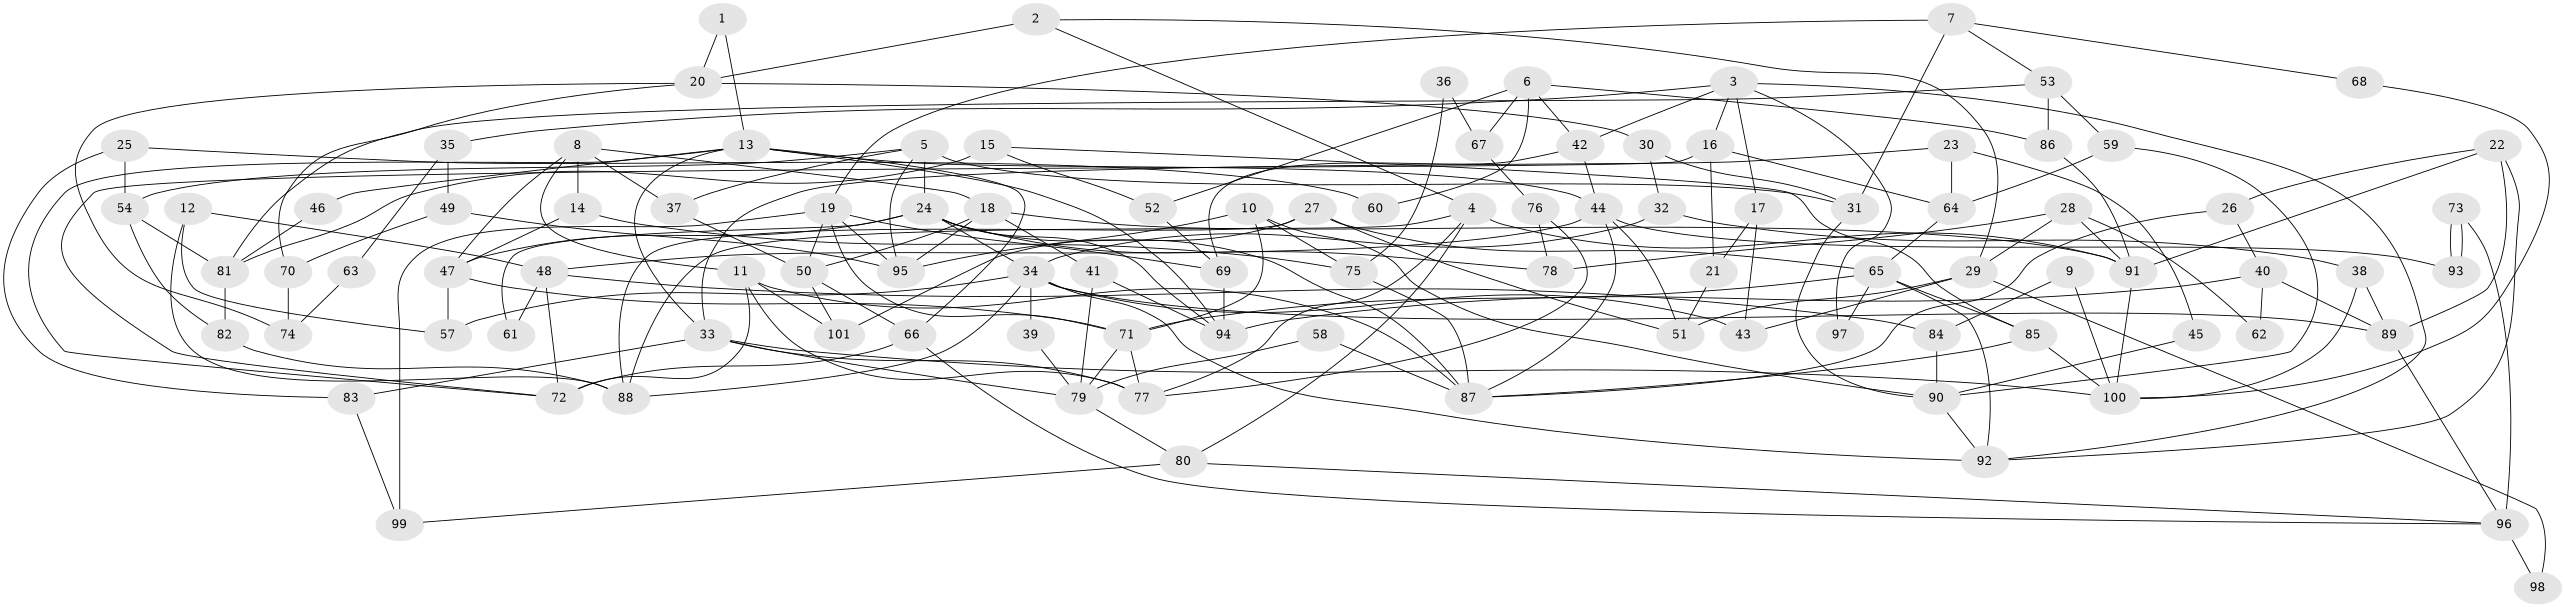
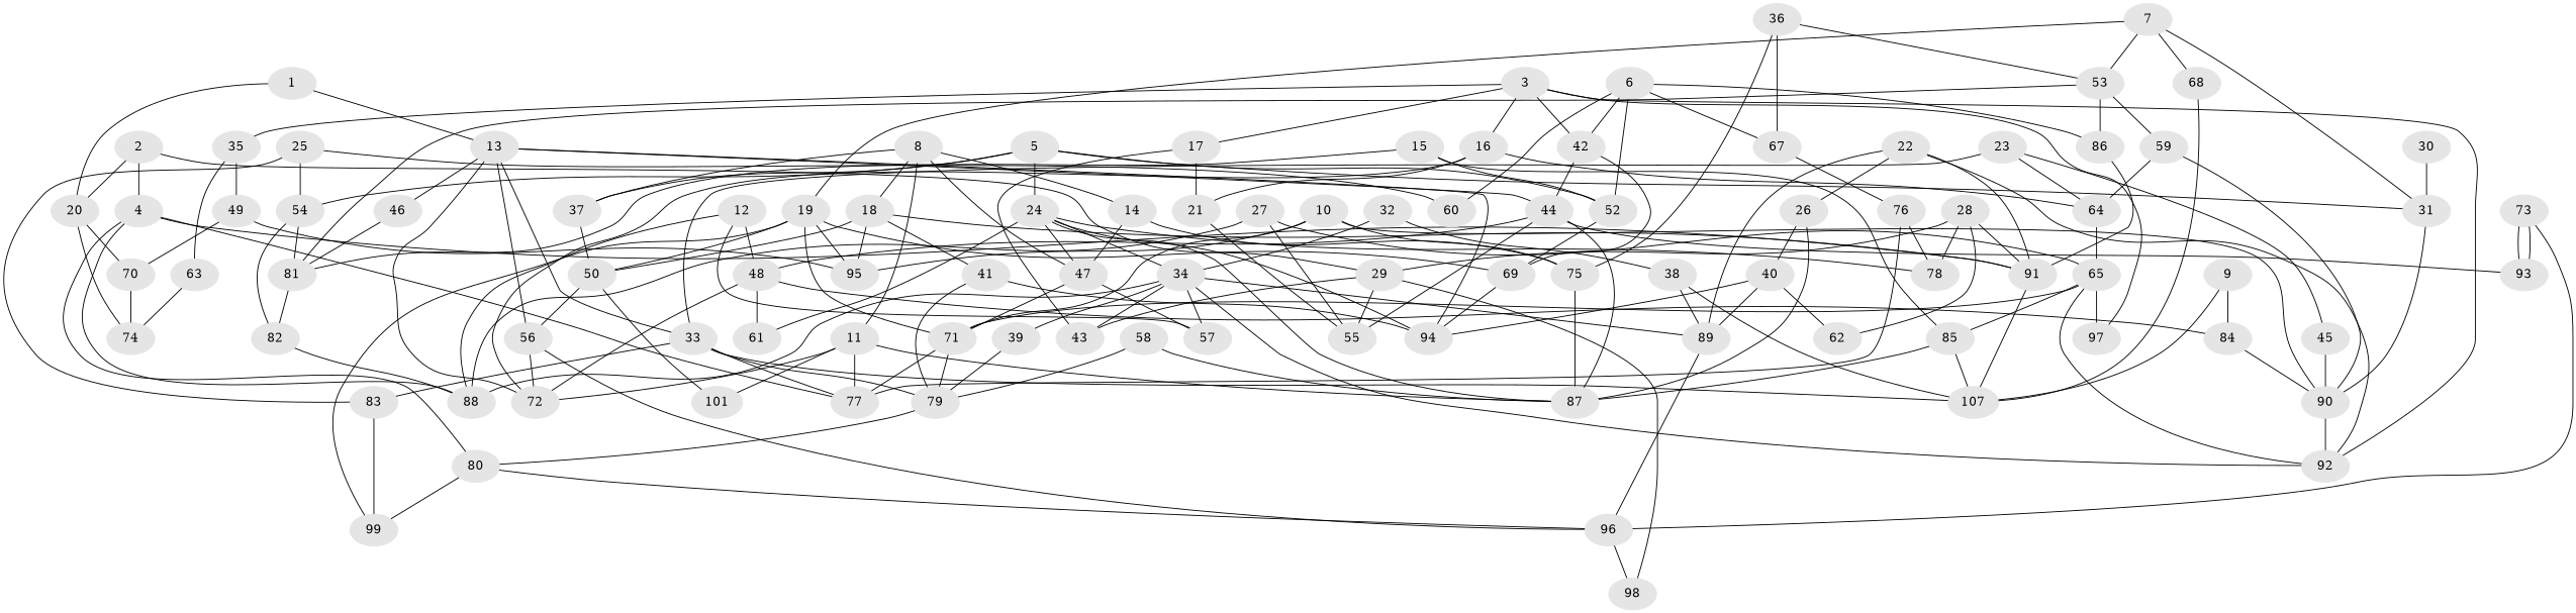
  graph {
    node [color=gray90 style=filled]
    1
    13
    20
    72
    33
    44
    46
-   56 [label=66]
+   56
    94
    30
    70
    74
    2
    4
    29
    77
    80
    88
    91
    43
-   51
+   51 [label=55]
    98
    3
    16
    17
    35
    42
    92
    97
    21
    64
    49
    63
    69
    99
    96
-   100
+   100 [label=107]
    5
    24
    31
    37
    52
    54
    47
    87
    34
    61
    78
    90
    50
    81
    82
    6
    60
    67
    86
    76
    7
    19
    53
    68
    71
    95
    59
    8
    11
    14
    18
    101
    75
    41
    57
    9
    84
    10
    79
    12
    48
    83
    93
    15
    85
    65
    32
    22
    26
    89
    40
    23
    45
    39
    25
    62
    27
    28
    38
    36
    58
    73
    1 -- 13
    1 -- 20
    13 -- 72
    13 -- 33
    13 -- 44
    13 -- 46
    13 -- 56
    13 -- 94
-   20 -- 30
    20 -- 70
    20 -- 74
    33 -- 77
    33 -- 100
    33 -- 79
    33 -- 83
    44 -- 51
    44 -- 87
    44 -- 48
    44 -- 93
    46 -- 81
    56 -- 72
    56 -- 96
    30 -- 31
-   30 -- 32
    70 -- 74
    2 -- 20
    2 -- 4
    2 -- 29
    4 -- 77
    4 -- 80
    4 -- 88
    4 -- 91
    29 -- 43
    29 -- 51
    29 -- 98
    80 -- 99
    80 -- 96
    91 -- 100
    3 -- 16
    3 -- 17
    3 -- 35
    3 -- 42
    3 -- 92
    3 -- 97
    16 -- 72
    16 -- 21
    16 -- 64
    17 -- 43
    17 -- 21
    35 -- 49
    35 -- 63
    42 -- 44
    42 -- 69
    21 -- 51
    64 -- 65
    49 -- 70
    49 -- 95
    63 -- 74
    69 -- 94
    96 -- 98
    5 -- 24
    5 -- 31
    5 -- 37
-   5 -- 95
+   5 -- 52
    5 -- 54
    24 -- 94
    24 -- 47
    24 -- 87
    24 -- 34
    24 -- 61
    24 -- 78
    31 -- 90
    37 -- 50
    52 -- 69
    54 -- 81
    54 -- 82
    47 -- 71
    47 -- 57
    34 -- 88
    34 -- 43
    34 -- 92
    34 -- 57
    34 -- 89
    34 -- 39
    90 -- 92
    50 -- 56
    50 -- 101
    81 -- 82
    82 -- 88
    6 -- 42
    6 -- 52
    6 -- 60
    6 -- 67
    6 -- 86
    67 -- 76
    86 -- 91
    76 -- 77
    76 -- 78
    7 -- 31
    7 -- 19
    7 -- 53
    7 -- 68
    19 -- 69
    19 -- 99
    19 -- 50
    19 -- 71
    19 -- 95
    53 -- 81
    53 -- 86
    53 -- 59
    68 -- 100
    71 -- 77
    71 -- 79
    59 -- 64
    59 -- 90
    8 -- 37
    8 -- 47
    8 -- 11
    8 -- 14
    8 -- 18
    11 -- 72
    11 -- 77
    11 -- 87
    11 -- 101
    14 -- 47
    14 -- 75
    18 -- 91
    18 -- 50
    18 -- 95
    18 -- 41
    75 -- 87
    41 -- 94
    41 -- 79
    9 -- 100
    9 -- 84
    84 -- 90
    10 -- 90
    10 -- 71
    10 -- 95
    10 -- 75
    79 -- 80
    12 -- 88
    12 -- 57
    12 -- 48
    48 -- 72
    48 -- 61
    48 -- 84
    83 -- 99
    15 -- 52
    15 -- 81
    15 -- 85
    85 -- 100
    85 -- 87
    65 -- 92
    65 -- 97
    65 -- 71
    65 -- 85
    32 -- 34
    32 -- 38
    22 -- 91
    22 -- 92
    22 -- 26
    22 -- 89
    26 -- 87
    26 -- 40
    89 -- 96
    40 -- 94
    40 -- 89
    40 -- 62
    23 -- 33
    23 -- 64
    23 -- 45
    45 -- 90
    39 -- 79
    25 -- 54
    25 -- 60
    25 -- 83
    27 -- 88
    27 -- 51
-   27 -- 101
    27 -- 65
    28 -- 29
    28 -- 91
    28 -- 78
    28 -- 62
    38 -- 100
    38 -- 89
    36 -- 67
+   36 -- 53
    36 -- 75
    58 -- 87
    58 -- 79
    73 -- 96
    73 -- 93
    73 -- 93
  }
